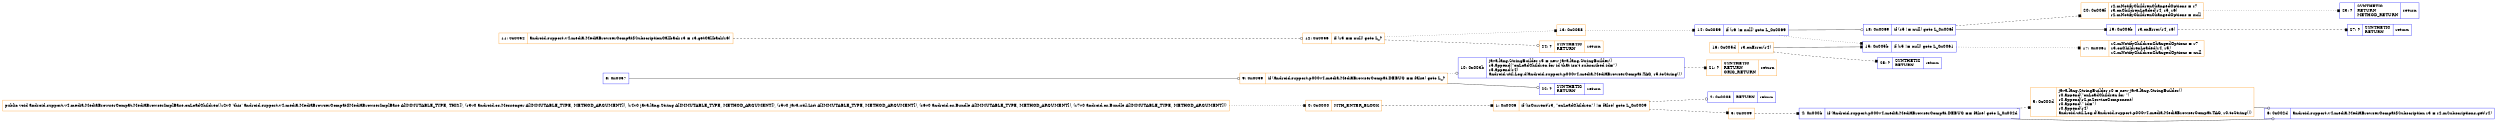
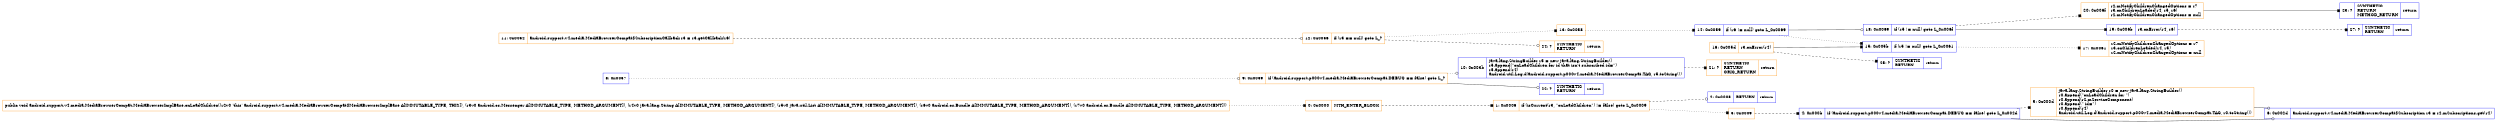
  digraph {
    rankdir=LR
    node [color=darkorange shape=record]
    edge [arrowhead=box style=dashed]
    n1 [label="{0\:\ 0x0000|MTH_ENTER_BLOCK\l}"]
    n2 [label="{1\:\ 0x0006|if (isCurrent(r3, \"onLoadChildren\") != false) goto L_0x0009\l}"]
    n3 [color=blue label="{2\:\ 0x0008|RETURN\l|return\l}"]
    n4 [label="{3\:\ 0x0009}"]
    n5 [color=blue label="{4\:\ 0x000b|if (android.support.p000v4.media.MediaBrowserCompat.DEBUG == false) goto L_0x002d\l}"]
    n6 [label="{5\:\ 0x000d|java.lang.StringBuilder r0 = new java.lang.StringBuilder()\lr0.append(\"onLoadChildren for \")\lr0.append(r2.mServiceComponent)\lr0.append(\" id=\")\lr0.append(r4)\landroid.util.Log.d(android.support.p000v4.media.MediaBrowserCompat.TAG, r0.toString())\l}"]
    n7 [color=blue label="{6\:\ 0x002d|android.support.v4.media.MediaBrowserCompat$Subscription r3 = r2.mSubscriptions.get(r4)\l}"]
    n8 [color=blue label="{8\:\ 0x0037}"]
    n9 [label="{9\:\ 0x0039|if (android.support.p000v4.media.MediaBrowserCompat.DEBUG == false) goto L_?\l}"]
    n10 [label="{11\:\ 0x0052|android.support.v4.media.MediaBrowserCompat$SubscriptionCallback r3 = r3.getCallback(r6)\l}"]
    n11 [label="{12\:\ 0x0056|if (r3 == null) goto L_?\l}"]
    n12 [color=blue label="{10\:\ 0x003b|java.lang.StringBuilder r5 = new java.lang.StringBuilder()\lr5.append(\"onLoadChildren for id that isn't subscribed id=\")\lr5.append(r4)\landroid.util.Log.d(android.support.p000v4.media.MediaBrowserCompat.TAG, r5.toString())\l}"]
    n13 [color=blue label="{22\:\ ?|SYNTHETIC\lRETURN\l|return\l}"]
    n14 [label="{21\:\ ?|SYNTHETIC\lRETURN\lORIG_RETURN\l|return\l}"]
    n15 [label="{13\:\ 0x0058}"]
    n16 [label="{24\:\ ?|SYNTHETIC\lRETURN\l|return\l}"]
    n17 [color=blue label="{14\:\ 0x0059|if (r6 != null) goto L_0x0069\l}"]
    n18 [color=blue label="{15\:\ 0x005b|if (r5 != null) goto L_0x0061\l}"]
    n19 [color=blue label="{18\:\ 0x0069|if (r5 != null) goto L_0x006f\l}"]
    n20 [label="{17\:\ 0x0061|r2.mNotifyChildrenChangedOptions = r7\lr3.onChildrenLoaded(r4, r5)\lr2.mNotifyChildrenChangedOptions = null\l}"]
    n21 [color=blue label="{19\:\ 0x006b|r3.onError(r4, r6)\l}"]
    n22 [label="{20\:\ 0x006f|r2.mNotifyChildrenChangedOptions = r7\lr3.onChildrenLoaded(r4, r5, r6)\lr2.mNotifyChildrenChangedOptions = null\l}"]
    n23 [label="{16\:\ 0x005d|r3.onError(r4)\l}"]
    n24 [color=blue label="{25\:\ ?|SYNTHETIC\lRETURN\l|return\l}"]
    n25 [color=blue label="{27\:\ ?|SYNTHETIC\lRETURN\l|return\l}"]
    n26 [color=blue label="{23\:\ ?|SYNTHETIC\lRETURN\lMETHOD_RETURN\l|return\l}"]
    n27 [label="{public void android.support.v4.media.MediaBrowserCompat.MediaBrowserImplBase.onLoadChildren((r2v0 'this' android.support.v4.media.MediaBrowserCompat$MediaBrowserImplBase A[IMMUTABLE_TYPE, THIS]), (r3v0 android.os.Messenger A[IMMUTABLE_TYPE, METHOD_ARGUMENT]), (r4v0 java.lang.String A[IMMUTABLE_TYPE, METHOD_ARGUMENT]), (r5v0 java.util.List A[IMMUTABLE_TYPE, METHOD_ARGUMENT]), (r6v0 android.os.Bundle A[IMMUTABLE_TYPE, METHOD_ARGUMENT]), (r7v0 android.os.Bundle A[IMMUTABLE_TYPE, METHOD_ARGUMENT])) }"]
    n1 -> n2
    n2 -> n3 [arrowhead=odot]
-   n2 -> n4
+   n2 -> n4 [style=dotted]
    n4 -> n5
    n5 -> n6
    n5 -> n7 [arrowhead=odot style=solid]
    n6 -> n7 [arrowhead=odot style=solid]
-   n8 -> n9 [arrowhead=odot style=solid]
+   n8 -> n9 [arrowhead=odot style=dotted]
    n9 -> n12 [arrowhead=odot style=dotted]
    n9 -> n13 [arrowhead=odot style=solid]
    n10 -> n11 [arrowhead=odot]
    n11 -> n15 [style=dotted]
    n11 -> n16 [arrowhead=odot]
    n12 -> n14
    n15 -> n17 [style=dotted]
    n17 -> n18 [style=dotted]
    n17 -> n19 [arrowhead=odot style=solid]
    n18 -> n20 [style=dotted]
    n19 -> n21 [style=solid]
    n19 -> n22
    n21 -> n25
-   n22 -> n26 [style=dotted]
+   n22 -> n26 [style=solid]
    n23 -> n18 [style=solid]
    n23 -> n24
    n27 -> n1 [style=dotted]
  }
